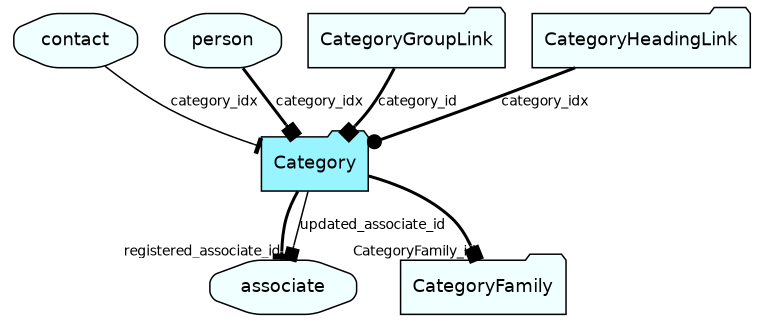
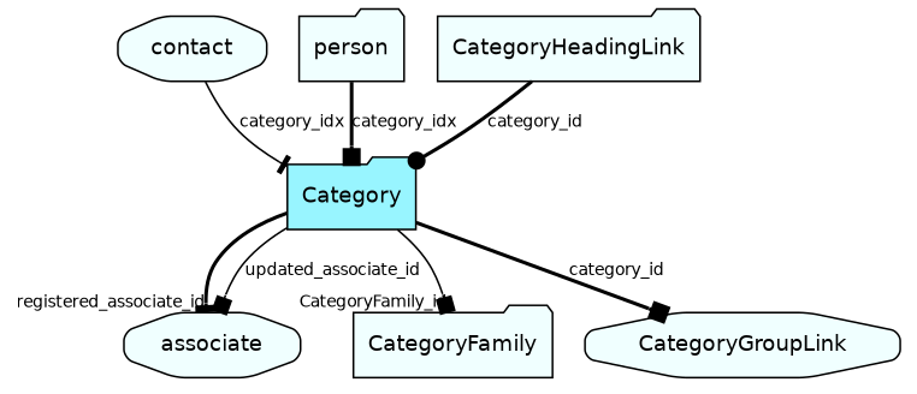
  digraph {
    node [fillcolor=azure1 fontname=Helvetica fontsize=12 shape=folder style="rounded, filled"]
    edge [arrowhead=box fontname=Helvetica fontsize=9 style=bold]
    Category [fillcolor=cadetblue1]
    associate [shape=octagon]
    CategoryFamily
    contact [shape=octagon]
-   person [shape=octagon]
-   CategoryGroupLink
+   person
+   CategoryGroupLink [shape=octagon]
    CategoryHeadingLink
    Category -> associate [arrowhead=tee headlabel=registered_associate_id]
    Category -> associate [label=updated_associate_id style=solid]
-   Category -> CategoryFamily [headlabel=CategoryFamily_id]
+   Category -> CategoryFamily [headlabel=CategoryFamily_id style=solid]
    contact -> Category [arrowhead=tee label=category_idx style=solid]
    person -> Category [label=category_idx]
-   CategoryGroupLink -> Category [label=category_id]
-   CategoryHeadingLink -> Category [arrowhead=dot label=category_idx]
+   Category -> CategoryGroupLink [label=category_id]
+   CategoryHeadingLink -> Category [arrowhead=dot label=category_id]
  }
